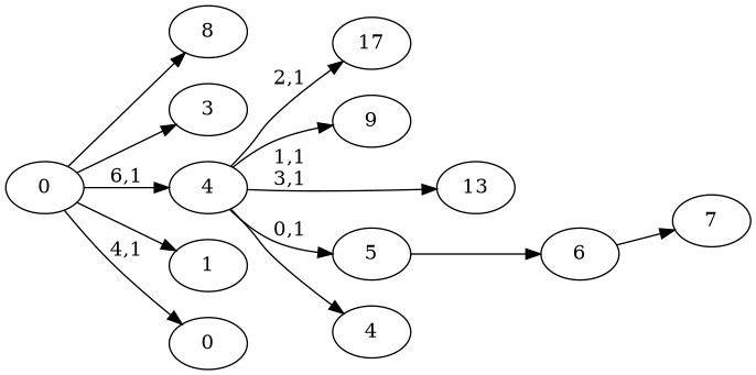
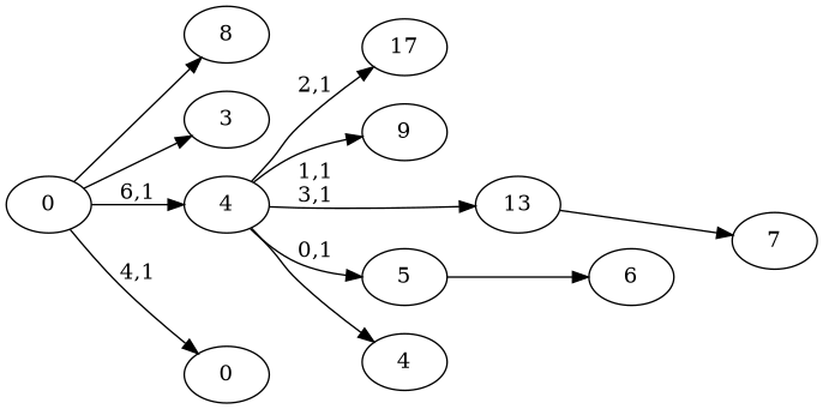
  digraph {
    rankdir=LR
    n1 [label=17]
    n2 [label=9]
    n3 [label=8]
    n4 [label=7]
    n5 [label=6]
    13
    n7 [label=5]
    n8 [label=4]
    n9 [label=3]
    4
-   n11 [label=1]
    n12 [label=0]
    0
-   n5 -> n4
+   13 -> n4
    n7 -> n5
    4 -> n1 [label="2,1"]
    4 -> n2
    4 -> 13 [label="1,1\n3,1"]
    4 -> n7 [label="0,1"]
    4 -> n8
    0 -> n3
    0 -> n9
    0 -> 4 [label="6,1"]
-   0 -> n11
    0 -> n12 [label="4,1"]
  }
